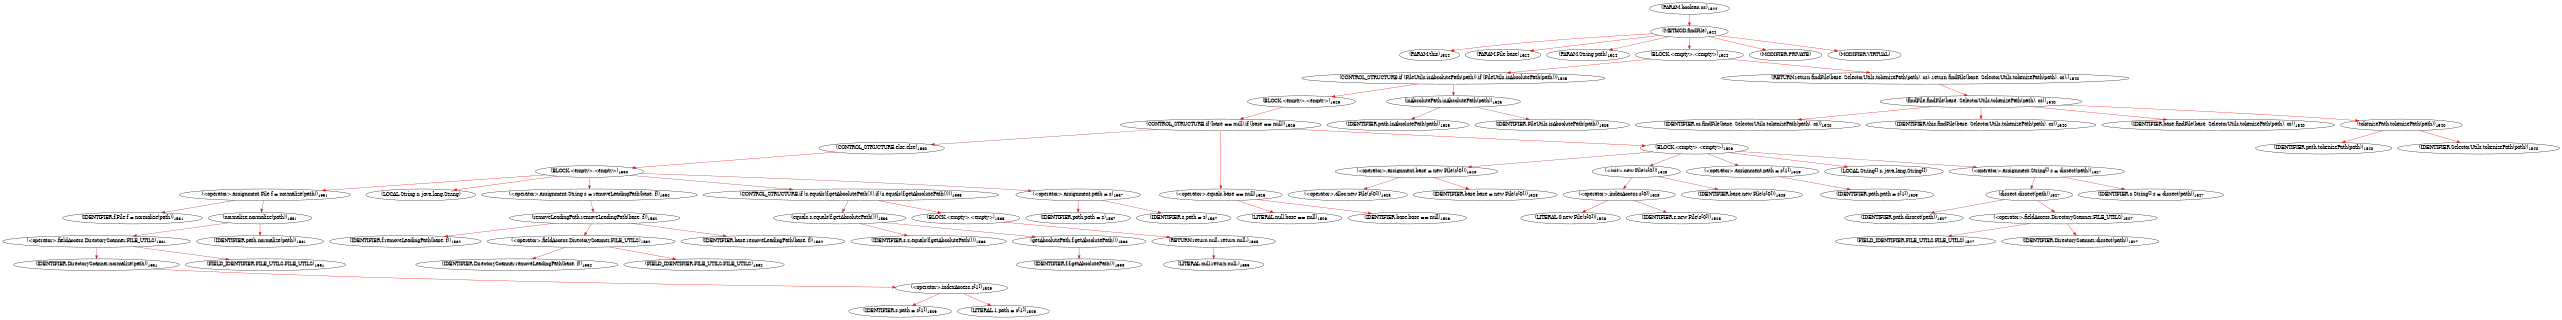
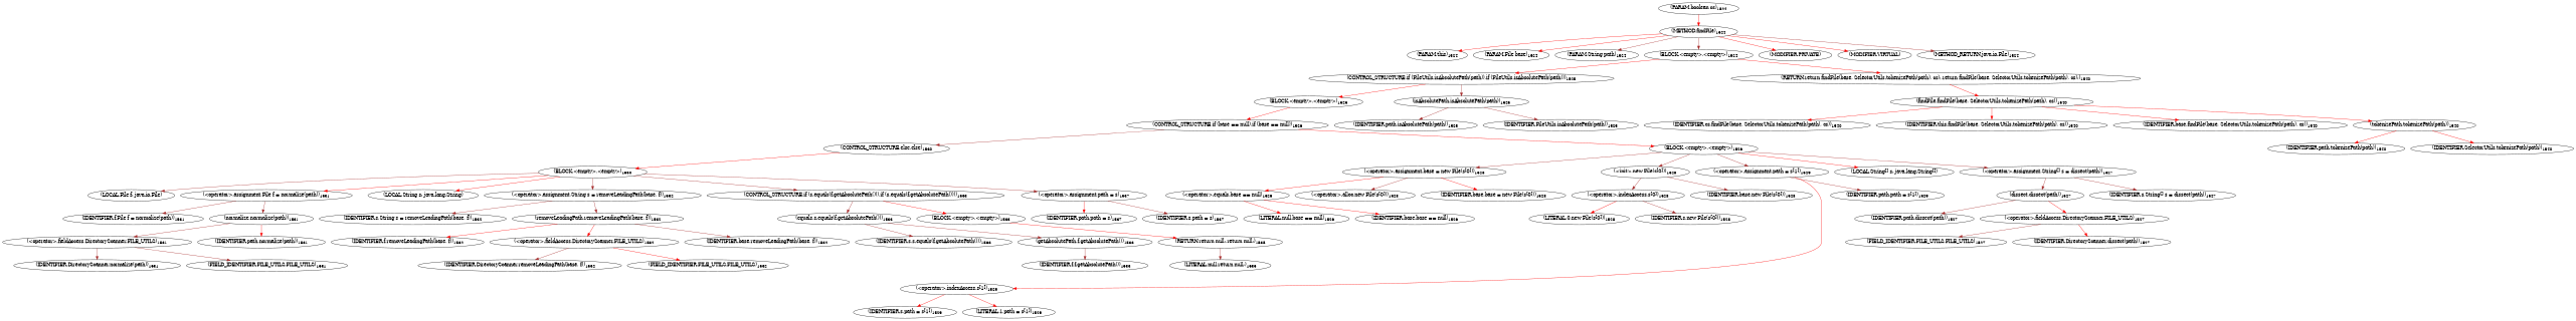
  digraph {
    edge [color=brown]
    n1 [label=<(METHOD,findFile)<SUB>1524</SUB>>]
    n2 [label=<(PARAM,this)<SUB>1524</SUB>>]
    n3 [label=<(PARAM,File base)<SUB>1524</SUB>>]
    n4 [label=<(PARAM,String path)<SUB>1524</SUB>>]
    n5 [label=<(BLOCK,&lt;empty&gt;,&lt;empty&gt;)<SUB>1524</SUB>>]
    n6 [label=<(MODIFIER,PRIVATE)>]
    n7 [label=<(MODIFIER,VIRTUAL)>]
+   n8 [label=<(METHOD_RETURN,java.io.File)<SUB>1524</SUB>>]
    n9 [label=<(PARAM,boolean cs)<SUB>1524</SUB>>]
    n10 [label=<(CONTROL_STRUCTURE,if (FileUtils.isAbsolutePath(path)),if (FileUtils.isAbsolutePath(path)))<SUB>1525</SUB>>]
    n11 [label=<(RETURN,return findFile(base, SelectorUtils.tokenizePath(path), cs);,return findFile(base, SelectorUtils.tokenizePath(path), cs);)<SUB>1540</SUB>>]
    n12 [label=<(isAbsolutePath,isAbsolutePath(path))<SUB>1525</SUB>>]
    n13 [label=<(BLOCK,&lt;empty&gt;,&lt;empty&gt;)<SUB>1525</SUB>>]
    n14 [label=<(findFile,findFile(base, SelectorUtils.tokenizePath(path), cs))<SUB>1540</SUB>>]
    n15 [label=<(IDENTIFIER,FileUtils,isAbsolutePath(path))<SUB>1525</SUB>>]
    n16 [label=<(IDENTIFIER,path,isAbsolutePath(path))<SUB>1525</SUB>>]
    n17 [label=<(CONTROL_STRUCTURE,if (base == null),if (base == null))<SUB>1526</SUB>>]
    n18 [label=<(&lt;operator&gt;.equals,base == null)<SUB>1526</SUB>>]
    n19 [label=<(BLOCK,&lt;empty&gt;,&lt;empty&gt;)<SUB>1526</SUB>>]
    n20 [label=<(CONTROL_STRUCTURE,else,else)<SUB>1530</SUB>>]
    n21 [label=<(IDENTIFIER,base,base == null)<SUB>1526</SUB>>]
    n22 [label=<(LITERAL,null,base == null)<SUB>1526</SUB>>]
    n23 [label=<(LOCAL,String[] s: java.lang.String[])>]
    n24 [label=<(&lt;operator&gt;.assignment,String[] s = dissect(path))<SUB>1527</SUB>>]
    n25 [label=<(&lt;operator&gt;.assignment,base = new File(s[0]))<SUB>1528</SUB>>]
    n26 [label=<(&lt;init&gt;,new File(s[0]))<SUB>1528</SUB>>]
    n27 [label=<(&lt;operator&gt;.assignment,path = s[1])<SUB>1529</SUB>>]
    n28 [label=<(BLOCK,&lt;empty&gt;,&lt;empty&gt;)<SUB>1530</SUB>>]
    n29 [label=<(IDENTIFIER,s,String[] s = dissect(path))<SUB>1527</SUB>>]
    n30 [label=<(dissect,dissect(path))<SUB>1527</SUB>>]
    n31 [label=<(IDENTIFIER,base,base = new File(s[0]))<SUB>1528</SUB>>]
    n32 [label=<(&lt;operator&gt;.alloc,new File(s[0]))<SUB>1528</SUB>>]
    n33 [label=<(IDENTIFIER,base,new File(s[0]))<SUB>1528</SUB>>]
    n34 [label=<(&lt;operator&gt;.indexAccess,s[0])<SUB>1528</SUB>>]
    n35 [label=<(IDENTIFIER,path,path = s[1])<SUB>1529</SUB>>]
    n36 [label=<(&lt;operator&gt;.indexAccess,s[1])<SUB>1529</SUB>>]
    n37 [label=<(&lt;operator&gt;.fieldAccess,DirectoryScanner.FILE_UTILS)<SUB>1527</SUB>>]
    n38 [label=<(IDENTIFIER,path,dissect(path))<SUB>1527</SUB>>]
    n39 [label=<(IDENTIFIER,DirectoryScanner,dissect(path))<SUB>1527</SUB>>]
    n40 [label=<(FIELD_IDENTIFIER,FILE_UTILS,FILE_UTILS)<SUB>1527</SUB>>]
    n41 [label=<(IDENTIFIER,s,new File(s[0]))<SUB>1528</SUB>>]
    n42 [label=<(LITERAL,0,new File(s[0]))<SUB>1528</SUB>>]
    n43 [label=<(IDENTIFIER,s,path = s[1])<SUB>1529</SUB>>]
    n44 [label=<(LITERAL,1,path = s[1])<SUB>1529</SUB>>]
+   n45 [label=<(LOCAL,File f: java.io.File)>]
    n46 [label=<(&lt;operator&gt;.assignment,File f = normalize(path))<SUB>1531</SUB>>]
    n47 [label=<(LOCAL,String s: java.lang.String)>]
    n48 [label=<(&lt;operator&gt;.assignment,String s = removeLeadingPath(base, f))<SUB>1532</SUB>>]
    n49 [label=<(CONTROL_STRUCTURE,if (s.equals(f.getAbsolutePath())),if (s.equals(f.getAbsolutePath())))<SUB>1533</SUB>>]
    n50 [label=<(&lt;operator&gt;.assignment,path = s)<SUB>1537</SUB>>]
    n51 [label=<(IDENTIFIER,f,File f = normalize(path))<SUB>1531</SUB>>]
    n52 [label=<(normalize,normalize(path))<SUB>1531</SUB>>]
+   n53 [label=<(IDENTIFIER,s,String s = removeLeadingPath(base, f))<SUB>1532</SUB>>]
    n54 [label=<(removeLeadingPath,removeLeadingPath(base, f))<SUB>1532</SUB>>]
    n55 [label=<(equals,s.equals(f.getAbsolutePath()))<SUB>1533</SUB>>]
    n56 [label=<(BLOCK,&lt;empty&gt;,&lt;empty&gt;)<SUB>1533</SUB>>]
    n57 [label=<(IDENTIFIER,path,path = s)<SUB>1537</SUB>>]
    n58 [label=<(IDENTIFIER,s,path = s)<SUB>1537</SUB>>]
    n59 [label=<(&lt;operator&gt;.fieldAccess,DirectoryScanner.FILE_UTILS)<SUB>1531</SUB>>]
    n60 [label=<(IDENTIFIER,path,normalize(path))<SUB>1531</SUB>>]
    n61 [label=<(IDENTIFIER,DirectoryScanner,normalize(path))<SUB>1531</SUB>>]
    n62 [label=<(FIELD_IDENTIFIER,FILE_UTILS,FILE_UTILS)<SUB>1531</SUB>>]
    n63 [label=<(&lt;operator&gt;.fieldAccess,DirectoryScanner.FILE_UTILS)<SUB>1532</SUB>>]
    n64 [label=<(IDENTIFIER,base,removeLeadingPath(base, f))<SUB>1532</SUB>>]
    n65 [label=<(IDENTIFIER,f,removeLeadingPath(base, f))<SUB>1532</SUB>>]
    n66 [label=<(IDENTIFIER,DirectoryScanner,removeLeadingPath(base, f))<SUB>1532</SUB>>]
    n67 [label=<(FIELD_IDENTIFIER,FILE_UTILS,FILE_UTILS)<SUB>1532</SUB>>]
    n68 [label=<(IDENTIFIER,s,s.equals(f.getAbsolutePath()))<SUB>1563</SUB>>]
    n69 [label=<(getAbsolutePath,f.getAbsolutePath())<SUB>1533</SUB>>]
    n70 [label=<(RETURN,return null;,return null;)<SUB>1535</SUB>>]
    n71 [label=<(IDENTIFIER,f,f.getAbsolutePath())<SUB>1533</SUB>>]
    n72 [label=<(LITERAL,null,return null;)<SUB>1535</SUB>>]
    n73 [label=<(IDENTIFIER,this,findFile(base, SelectorUtils.tokenizePath(path), cs))<SUB>1540</SUB>>]
    n74 [label=<(IDENTIFIER,base,findFile(base, SelectorUtils.tokenizePath(path), cs))<SUB>1540</SUB>>]
    n75 [label=<(tokenizePath,tokenizePath(path))<SUB>1540</SUB>>]
    n76 [label=<(IDENTIFIER,cs,findFile(base, SelectorUtils.tokenizePath(path), cs))<SUB>1540</SUB>>]
    n77 [label=<(IDENTIFIER,SelectorUtils,tokenizePath(path))<SUB>1540</SUB>>]
    n78 [label=<(IDENTIFIER,path,tokenizePath(path))<SUB>1540</SUB>>]
    n1 -> n2 [color=red]
    n1 -> n3 [color=red]
    n1 -> n4
    n1 -> n5
    n1 -> n6 [color=red]
    n1 -> n7 [color=red]
+   n1 -> n8
    n5 -> n10 [color=red]
    n5 -> n11 [color=red]
    n9 -> n1 [color=red]
    n10 -> n12
    n10 -> n13 [color=red]
    n11 -> n14 [color=red]
    n12 -> n15
    n12 -> n16
    n13 -> n17 [color=red]
    n14 -> n73 [color=red]
    n14 -> n74 [color=red]
    n14 -> n75 [color=red]
    n14 -> n76 [color=red]
-   n17 -> n18 [color=red]
+   n25 -> n18 [color=red]
    n17 -> n19 [color=red]
    n17 -> n20
    n18 -> n21 [color=red]
    n18 -> n22 [color=red]
    n19 -> n23 [color=red]
    n19 -> n24
    n19 -> n25
    n19 -> n26
    n19 -> n27
    n20 -> n28 [color=red]
    n24 -> n29
    n24 -> n30
    n25 -> n31 [color=red]
    n25 -> n32
    n26 -> n33
    n26 -> n34
    n27 -> n35
-   n61 -> n36 [color=red]
+   n27 -> n36 [color=red]
+   n28 -> n45
    n28 -> n46 [color=red]
    n28 -> n47 [color=red]
    n28 -> n48
    n28 -> n49
    n28 -> n50
    n30 -> n37 [color=red]
    n30 -> n38
    n34 -> n41
    n34 -> n42 [color=red]
    n36 -> n43 [color=red]
    n36 -> n44 [color=red]
    n37 -> n39 [color=red]
    n37 -> n40
    n46 -> n51
    n46 -> n52
+   n48 -> n53
    n48 -> n54
    n49 -> n55
    n49 -> n56 [color=red]
    n50 -> n57 [color=red]
    n50 -> n58
    n52 -> n59
    n52 -> n60 [color=red]
    n54 -> n63 [color=red]
    n54 -> n64
    n54 -> n65 [color=red]
    n55 -> n68
    n55 -> n69
    n56 -> n70 [color=red]
    n59 -> n61
    n59 -> n62
    n63 -> n66
    n63 -> n67 [color=red]
    n69 -> n71
    n70 -> n72
    n75 -> n77 [color=red]
    n75 -> n78 [color=red]
  }
